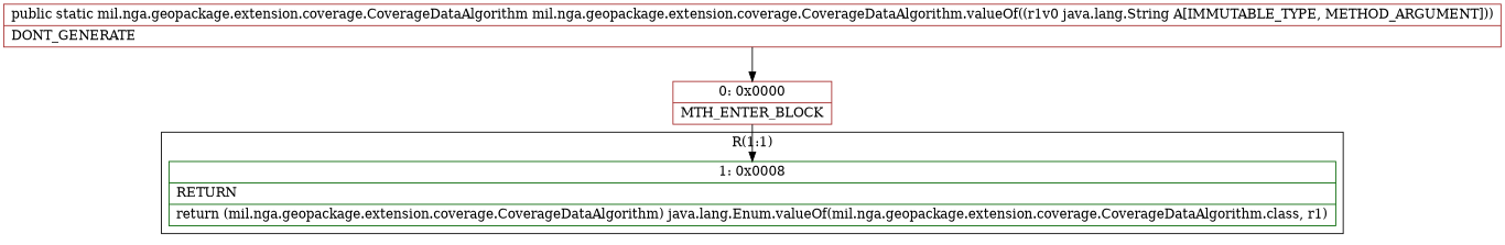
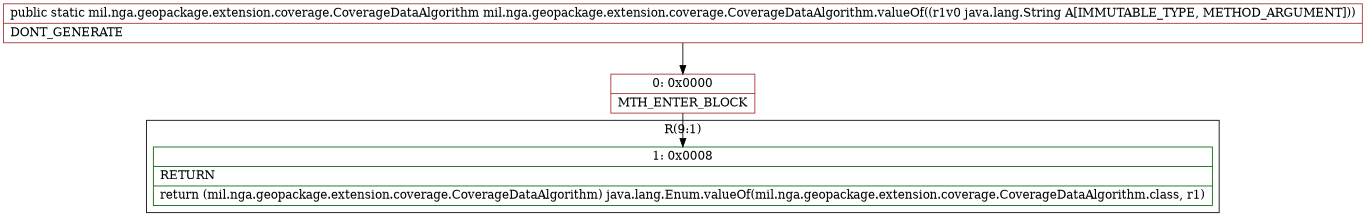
  digraph {
    node [color=brown shape=record]
    n1 [color=darkgreen label="{1\:\ 0x0008|RETURN\l|return (mil.nga.geopackage.extension.coverage.CoverageDataAlgorithm) java.lang.Enum.valueOf(mil.nga.geopackage.extension.coverage.CoverageDataAlgorithm.class, r1)\l}"]
    n2 [label="{0\:\ 0x0000|MTH_ENTER_BLOCK\l}"]
    n3 [label="{public static mil.nga.geopackage.extension.coverage.CoverageDataAlgorithm mil.nga.geopackage.extension.coverage.CoverageDataAlgorithm.valueOf((r1v0 java.lang.String A[IMMUTABLE_TYPE, METHOD_ARGUMENT]))  | DONT_GENERATE\l}"]
    subgraph cluster_1 {
-     label="R(1:1)"
+     label="R(9:1)"
      n1
    }
    n2 -> n1
    n3 -> n2
  }
